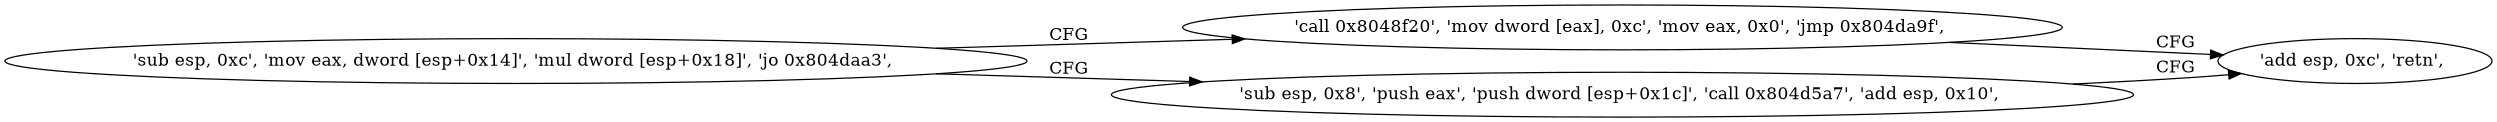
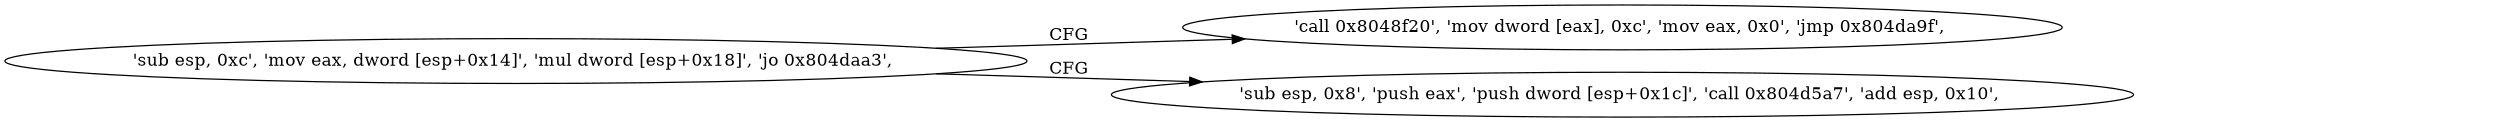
  digraph {
    rankdir=LR
    n1 [label="'sub esp, 0xc', 'mov eax, dword [esp+0x14]', 'mul dword [esp+0x18]', 'jo 0x804daa3', "]
    n2 [label="'call 0x8048f20', 'mov dword [eax], 0xc', 'mov eax, 0x0', 'jmp 0x804da9f', "]
    n3 [label="'sub esp, 0x8', 'push eax', 'push dword [esp+0x1c]', 'call 0x804d5a7', 'add esp, 0x10', "]
-   n4 [label="'add esp, 0xc', 'retn', "]
    n1 -> n2 [label=CFG]
    n1 -> n3 [label=CFG]
-   n2 -> n4 [label=CFG]
-   n3 -> n4 [label=CFG]
  }
